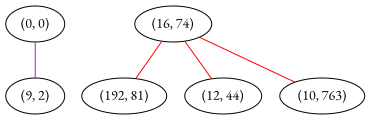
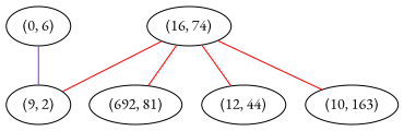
  graph {
    fontname="EB Garamond"
    node [fontname="EB Garamond"]
    edge [color=red fontname="EB Garamond" weight=1]
    n1 [label="(9, 2)"]
-   "(0, 0)"
+   "(0, 0)" [label="(0, 6)"]
    "(16, 74)"
-   "(192, 81)"
+   "(192, 81)" [label="(692, 81)"]
    n5 [label="(12, 44)"]
-   "(10, 163)" [label="(10, 763)"]
+   "(10, 163)"
    "(0, 0)" -- n1 [color=purple weight=4]
+   "(16, 74)" -- n1
    "(16, 74)" -- "(192, 81)"
    "(16, 74)" -- n5
    "(16, 74)" -- "(10, 163)"
  }
